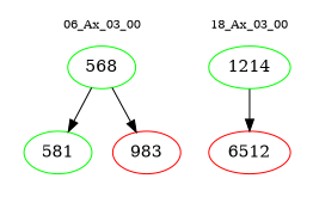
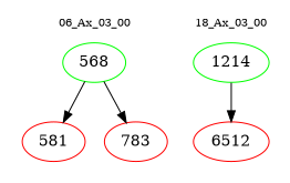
  digraph {
    node [color=green]
    edge [color=black]
    n1 [label=568]
-   n2 [label=581]
-   n3 [color=red label=983]
+   n2 [color=red label=581]
+   n3 [color=red label=783]
    n4 [label=1214]
    n5 [color=red label=6512]
    subgraph cluster_1 {
      color=white
      fontsize=10
      label="06_Ax_03_00"
      n1
      n2
      n3
    }
    subgraph cluster_2 {
      color=white
      fontsize=10
      label="18_Ax_03_00"
      n4
      n5
    }
    n1 -> n2
    n1 -> n3
    n4 -> n5
  }
